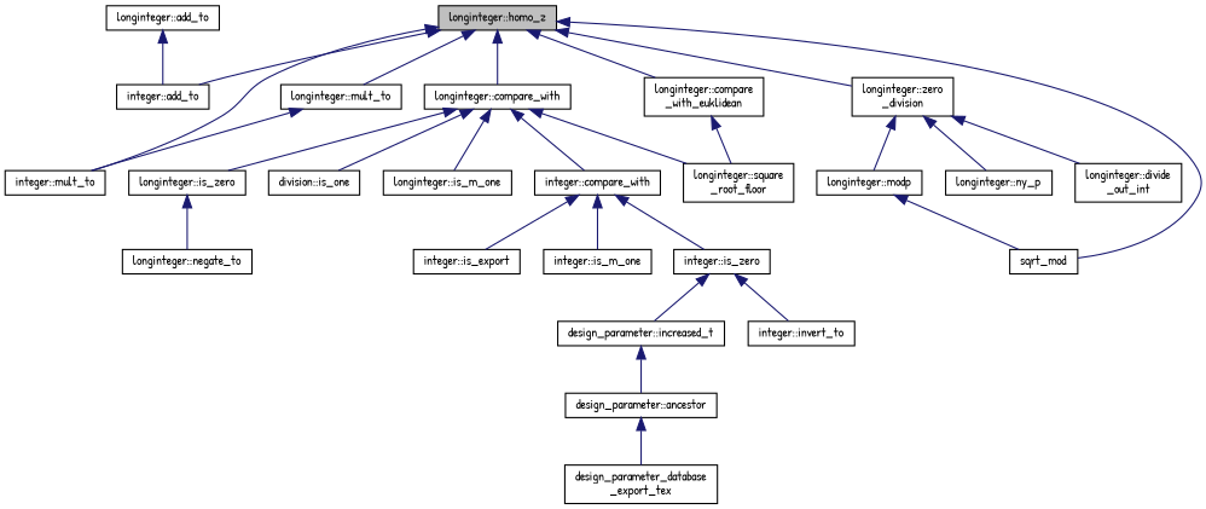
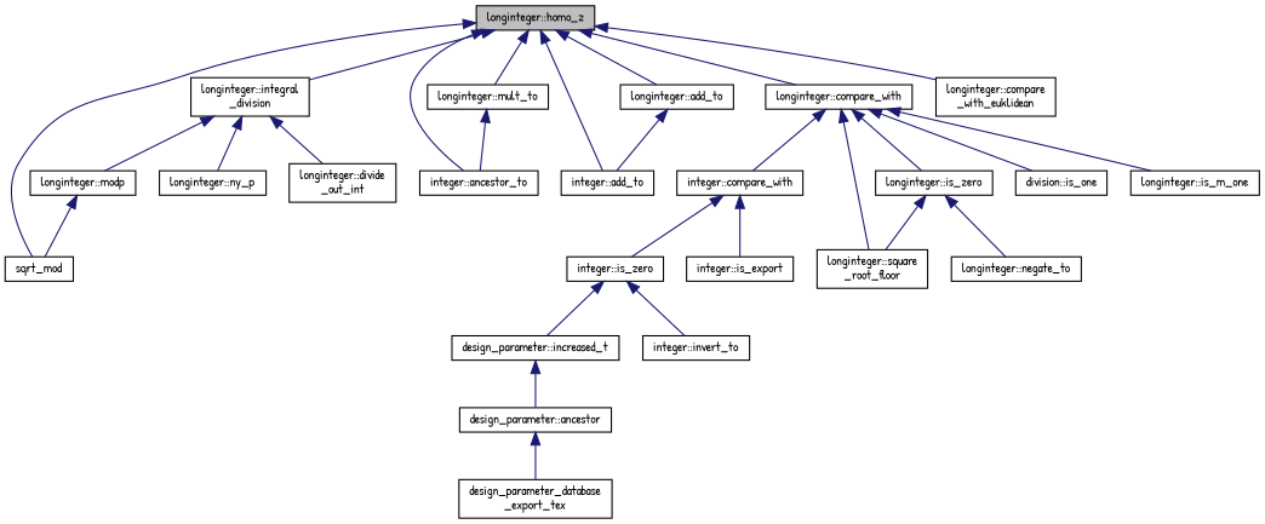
  digraph {
    fontname="Patrick Hand"
    rankdir=TB
    node [color=black fillcolor=white fontname="Patrick Hand" fontsize=10 shape=record style=filled]
    edge [color=midnightblue dir=back fontname="Patrick Hand" fontsize=10 labelfontname=Helvetica labelfontsize=10 style=solid]
    n1 [fillcolor=grey75 fontcolor=black height=0.2 label="longinteger::homo_z" width=0.4]
    n2 [height=0.2 label=sqrt_mod width=0.4]
-   n3 [height=0.2 label="integer::mult_to" width=0.4]
+   n3 [height=0.2 label="integer::ancestor_to" width=0.4]
    n4 [height=0.2 label="integer::add_to" width=0.4]
    n5 [height=0.2 label="longinteger::compare_with" width=0.4]
    n6 [height=0.2 label="longinteger::mult_to" width=0.4]
    n7 [height=0.2 label="longinteger::add_to" width=0.4]
    n8 [height=0.2 label="longinteger::compare\l_with_euklidean" width=0.4]
-   n9 [height=0.2 label="longinteger::zero\l_division" width=0.4]
+   n9 [height=0.2 label="longinteger::integral\l_division" width=0.4]
    n10 [height=0.2 label="integer::compare_with" width=0.4]
    n11 [height=0.2 label="longinteger::is_zero" width=0.4]
    n12 [height=0.2 label="longinteger::square\l_root_floor" width=0.4]
    n13 [height=0.2 label="division::is_one" width=0.4]
    n14 [height=0.2 label="longinteger::is_m_one" width=0.4]
    n15 [height=0.2 label="longinteger::modp" width=0.4]
    n16 [height=0.2 label="longinteger::ny_p" width=0.4]
    n17 [height=0.2 label="longinteger::divide\l_out_int" width=0.4]
    n18 [height=0.2 label="integer::is_zero" width=0.4]
    n19 [height=0.2 label="integer::is_export" width=0.4]
-   n20 [height=0.2 label="integer::is_m_one" width=0.4]
    n21 [height=0.2 label="longinteger::negate_to" width=0.4]
    n22 [height=0.2 label="design_parameter::increased_t" width=0.4]
    n23 [height=0.2 label="integer::invert_to" width=0.4]
    n24 [height=0.2 label="design_parameter::ancestor" width=0.4]
    n25 [height=0.2 label="design_parameter_database\l_export_tex" width=0.4]
    n1 -> n2
    n1 -> n3
    n1 -> n4
    n1 -> n5
    n1 -> n6
+   n1 -> n7
    n1 -> n8
    n1 -> n9
    n5 -> n10
    n5 -> n11
    n5 -> n12
    n5 -> n13
    n5 -> n14
    n6 -> n3
    n7 -> n4
    n9 -> n15
    n9 -> n16
    n9 -> n17
    n10 -> n18
    n10 -> n19
-   n10 -> n20
-   n8 -> n12
+   n11 -> n12
    n11 -> n21
    n15 -> n2
    n18 -> n22
    n18 -> n23
    n22 -> n24
    n24 -> n25
  }
